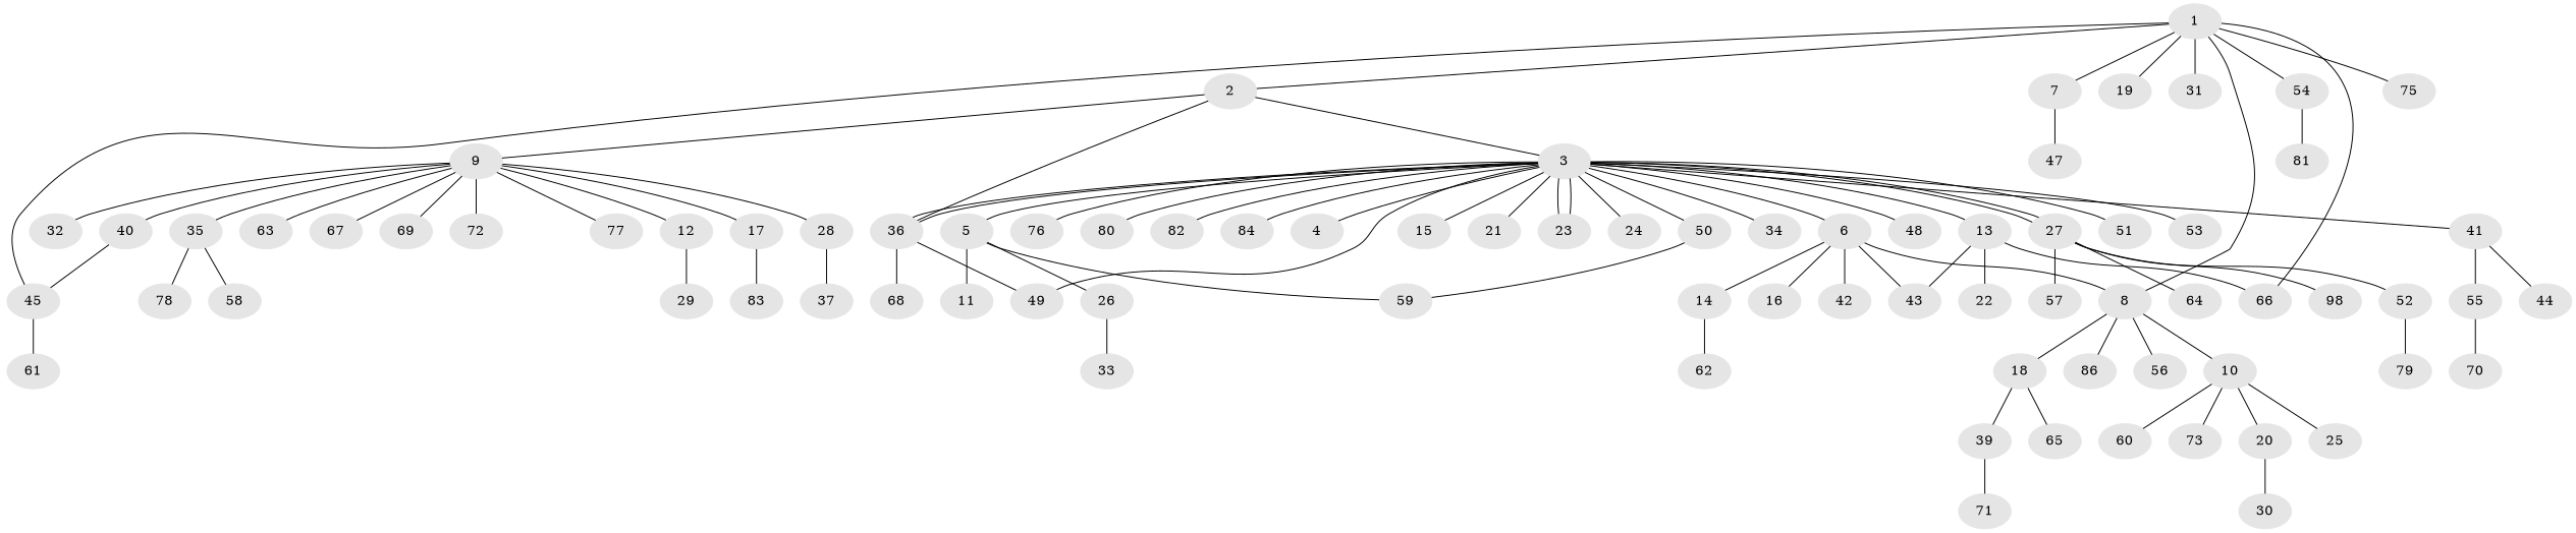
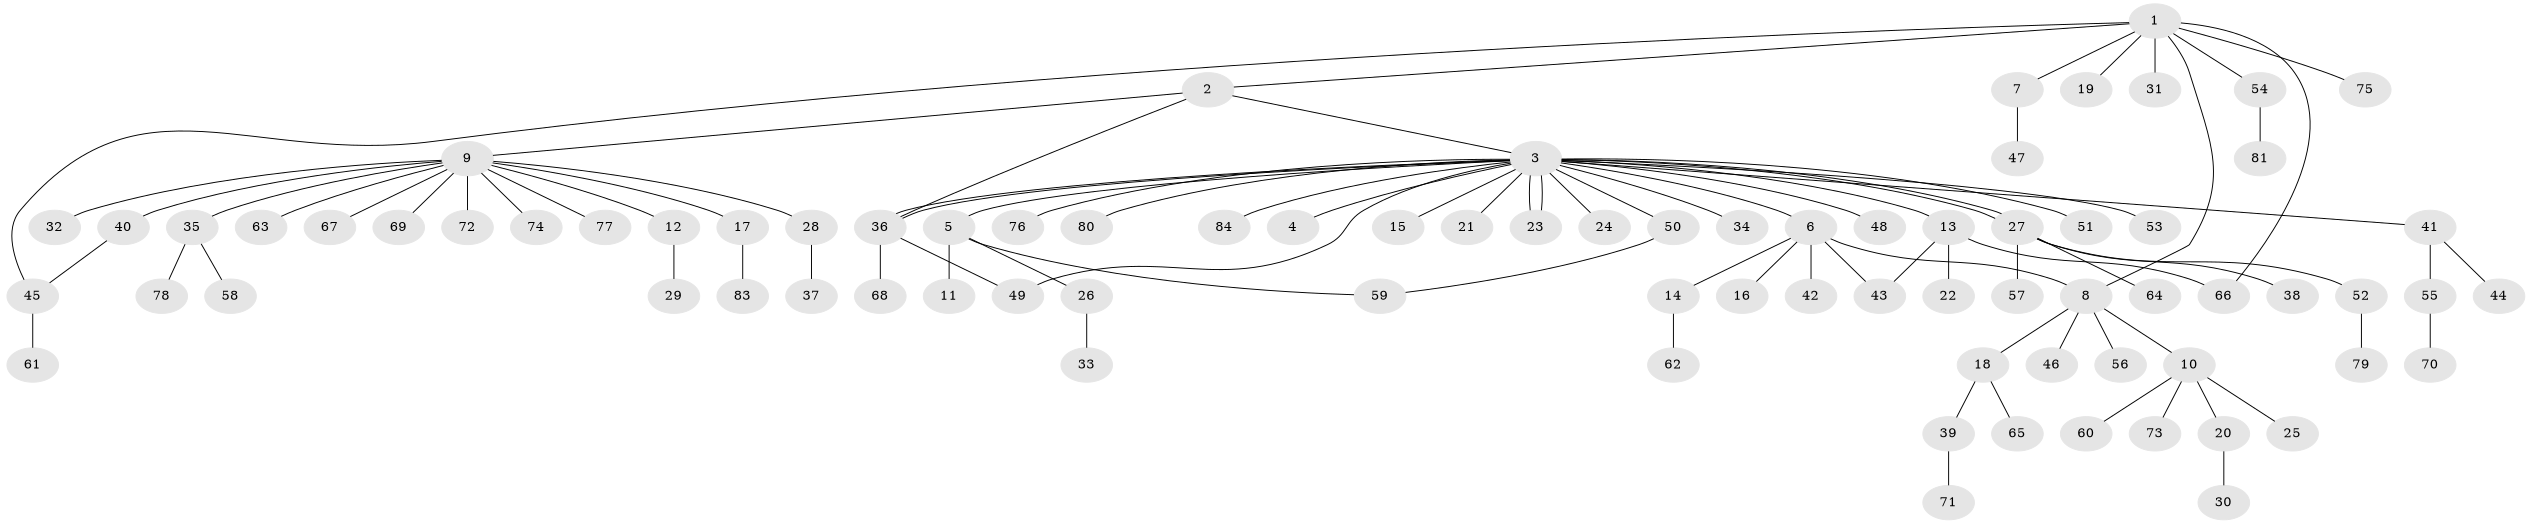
  graph {
    node [color=gray90 style=filled]
    1
    2
    7
    8
    19
    31
    45
    54
    66
    75
    3
    9
    36
    47
    10
    18
-   46 [label=86]
+   46
    56
    61
    81
    4
    5
    6
    13
    15
    21
    23
    24
    27
    34
    41
    48
    49
    50
    51
    53
    76
    80
-   82
    84
    12
    17
    28
    32
    35
    40
    63
    67
    69
    72
+   74
    77
    68
    11
    26
    59
    14
    16
    42
    43
    22
-   38 [label=98]
+   38
    52
    57
    64
    44
    55
    33
    62
    20
    25
    60
    73
    39
    65
    29
    83
    37
    58
    78
    30
    71
    79
    70
    1 -- 2
    1 -- 7
    1 -- 8
    1 -- 19
    1 -- 31
    1 -- 45
    1 -- 54
    1 -- 66
    1 -- 75
    2 -- 3
    2 -- 9
    2 -- 36
    7 -- 47
    8 -- 10
    8 -- 18
    8 -- 46
    8 -- 56
    45 -- 61
    54 -- 81
    3 -- 36
    3 -- 36
    3 -- 4
    3 -- 5
    3 -- 6
    3 -- 13
    3 -- 15
    3 -- 21
    3 -- 23
    3 -- 23
    3 -- 24
    3 -- 27
    3 -- 27
    3 -- 34
    3 -- 41
    3 -- 48
    3 -- 49
    3 -- 50
    3 -- 51
    3 -- 53
    3 -- 76
    3 -- 80
-   3 -- 82
    3 -- 84
    9 -- 12
    9 -- 17
    9 -- 28
    9 -- 32
    9 -- 35
    9 -- 40
    9 -- 63
    9 -- 67
    9 -- 69
    9 -- 72
+   9 -- 74
    9 -- 77
    36 -- 49
    36 -- 68
    10 -- 20
    10 -- 25
    10 -- 60
    10 -- 73
    18 -- 39
    18 -- 65
    5 -- 11
    5 -- 26
    5 -- 59
    6 -- 8
    6 -- 14
    6 -- 16
    6 -- 42
    6 -- 43
    13 -- 66
    13 -- 43
    13 -- 22
    27 -- 38
    27 -- 52
    27 -- 57
    27 -- 64
    41 -- 44
    41 -- 55
    50 -- 59
    12 -- 29
    17 -- 83
    28 -- 37
    35 -- 58
    35 -- 78
    40 -- 45
    26 -- 33
    14 -- 62
    52 -- 79
    55 -- 70
    20 -- 30
    39 -- 71
  }
